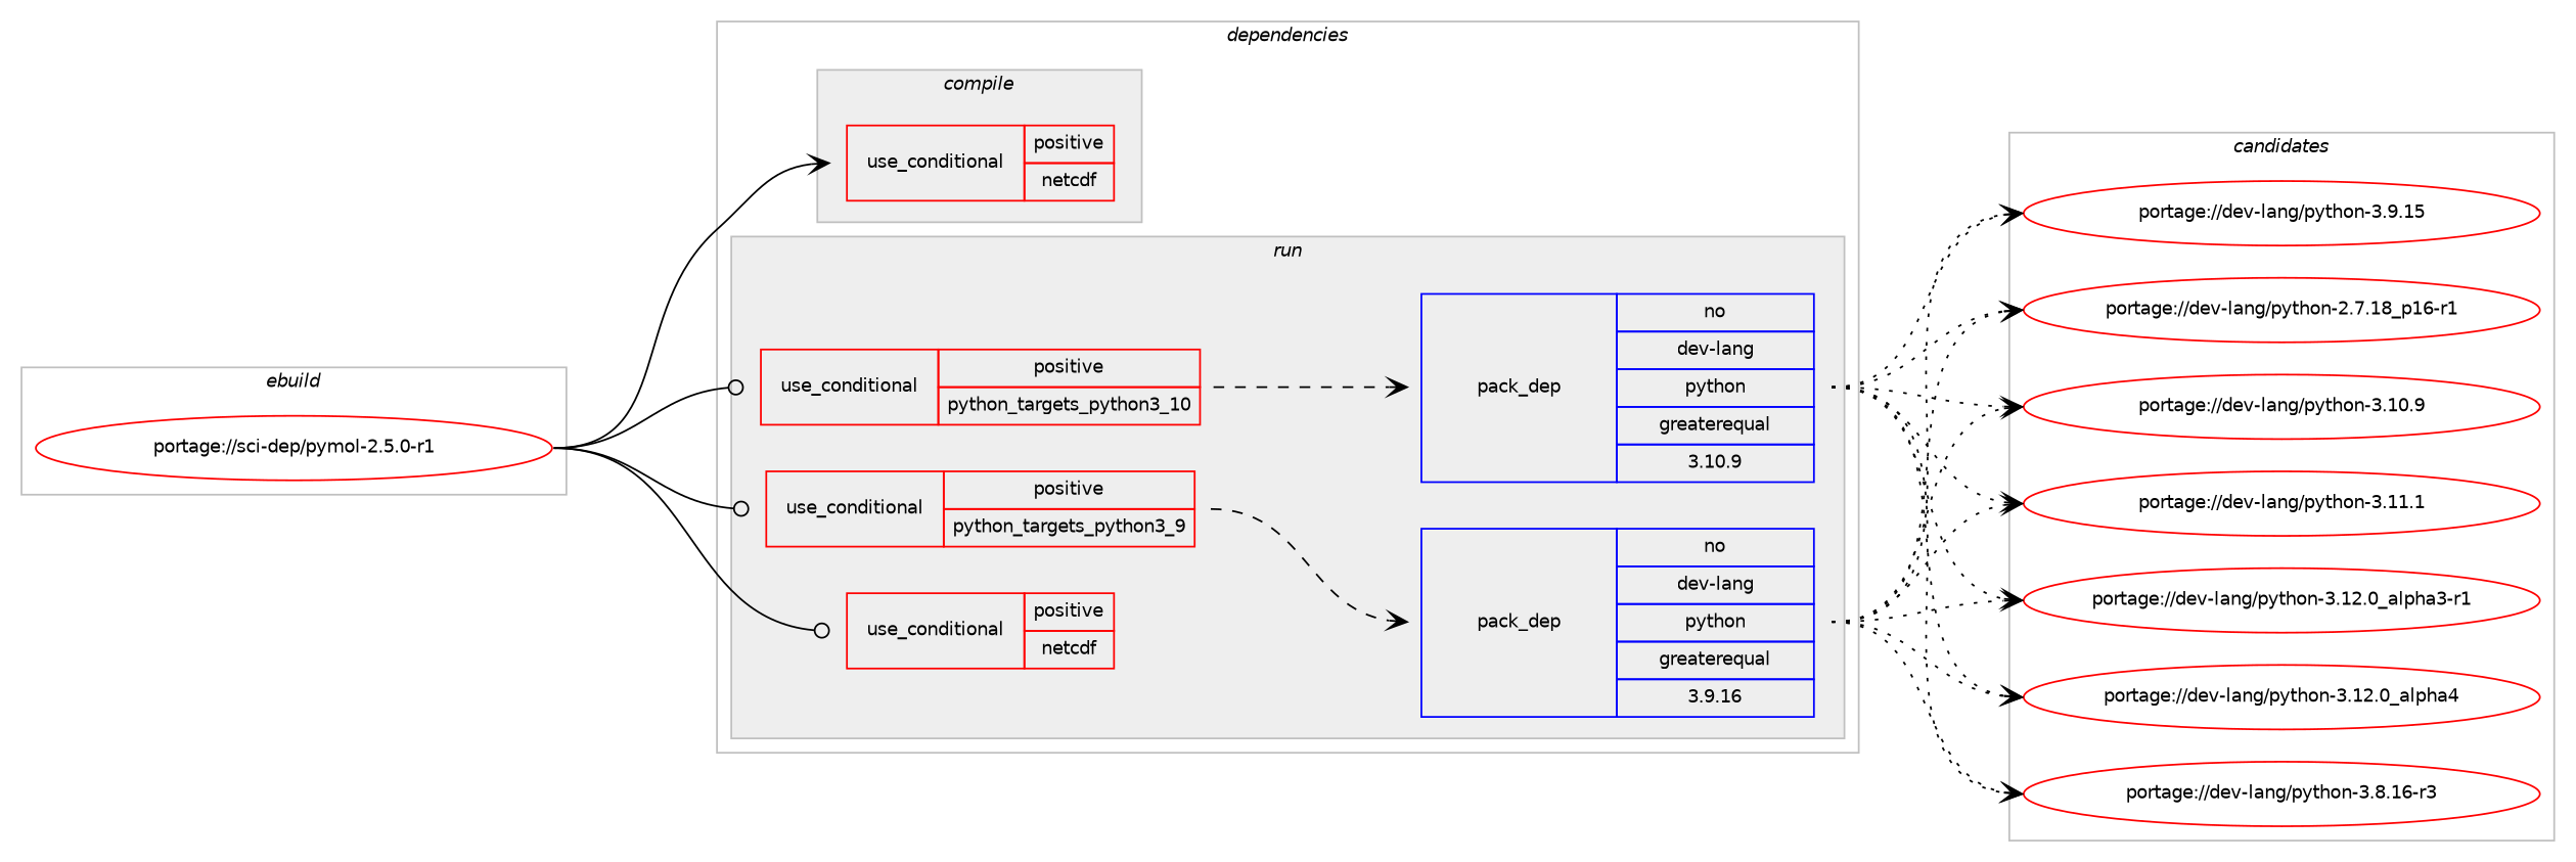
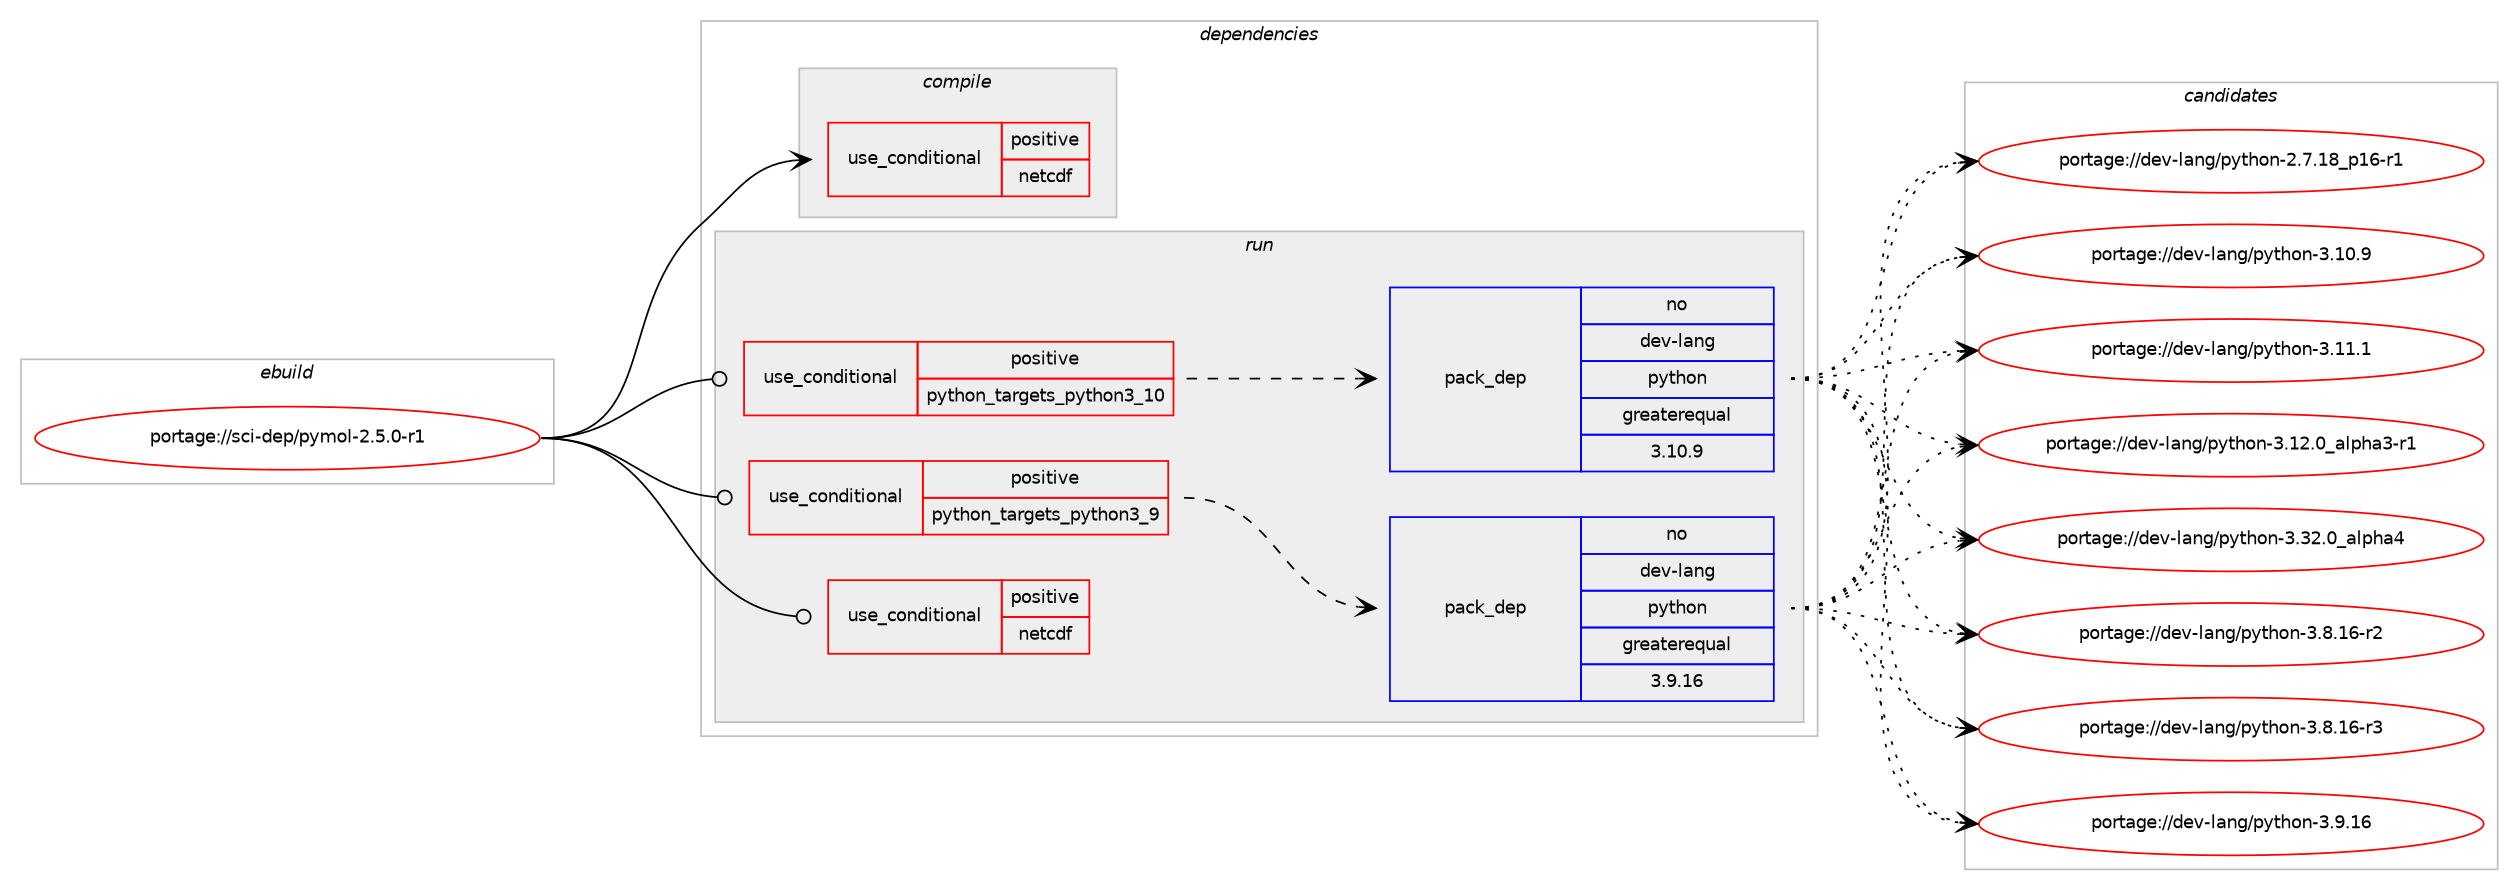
  digraph {
    compound=true
    concentrate=true
    fontname=Helvetica
    fontsize=10
    newrank=true
    rankdir=LR
    ranksep=1.5
    node [color=red fontname=Helvetica fontsize=10]
    edge [arrowhead=vee headport=w style=dotted tailport=e weight=100]
    n1 [label="portage://sci-dep/pymol-2.5.0-r1" width=4]
    n2 [label=<<TABLE BORDER="0" CELLBORDER="1" CELLSPACING="0" CELLPADDING="4"><TR><TD ROWSPAN="3" CELLPADDING="10">use_conditional</TD></TR><TR><TD>positive</TD></TR><TR><TD>netcdf</TD></TR></TABLE>> shape=none]
    n3 [label=<<TABLE BORDER="0" CELLBORDER="1" CELLSPACING="0" CELLPADDING="4"><TR><TD ROWSPAN="3" CELLPADDING="10">use_conditional</TD></TR><TR><TD>positive</TD></TR><TR><TD>netcdf</TD></TR></TABLE>> shape=none]
    n4 [color=blue label=<<TABLE BORDER="0" CELLBORDER="1" CELLSPACING="0" CELLPADDING="4" WIDTH="220"><TR><TD ROWSPAN="6" CELLPADDING="30">pack_dep</TD></TR><TR><TD WIDTH="110">no</TD></TR><TR><TD>dev-lang</TD></TR><TR><TD>python</TD></TR><TR><TD>greaterequal</TD></TR><TR><TD>3.10.9</TD></TR></TABLE>> shape=none]
    n5 [label=<<TABLE BORDER="0" CELLBORDER="1" CELLSPACING="0" CELLPADDING="4"><TR><TD ROWSPAN="3" CELLPADDING="10">use_conditional</TD></TR><TR><TD>positive</TD></TR><TR><TD>python_targets_python3_10</TD></TR></TABLE>> shape=none]
    n6 [color=blue label=<<TABLE BORDER="0" CELLBORDER="1" CELLSPACING="0" CELLPADDING="4" WIDTH="220"><TR><TD ROWSPAN="6" CELLPADDING="30">pack_dep</TD></TR><TR><TD WIDTH="110">no</TD></TR><TR><TD>dev-lang</TD></TR><TR><TD>python</TD></TR><TR><TD>greaterequal</TD></TR><TR><TD>3.9.16</TD></TR></TABLE>> shape=none]
    n7 [label=<<TABLE BORDER="0" CELLBORDER="1" CELLSPACING="0" CELLPADDING="4"><TR><TD ROWSPAN="3" CELLPADDING="10">use_conditional</TD></TR><TR><TD>positive</TD></TR><TR><TD>python_targets_python3_9</TD></TR></TABLE>> shape=none]
    n8 [label="portage://dev-lang/python-2.7.18_p16-r1" width=4]
    n9 [label="portage://dev-lang/python-3.10.9" width=4]
    n10 [label="portage://dev-lang/python-3.11.1" width=4]
    n11 [label="portage://dev-lang/python-3.12.0_alpha3-r1" width=4]
-   n12 [label="portage://dev-lang/python-3.12.0_alpha4" width=4]
+   n12 [label="portage://dev-lang/python-3.32.0_alpha4" width=4]
+   n13 [label="portage://dev-lang/python-3.8.16-r2" width=4]
    n14 [label="portage://dev-lang/python-3.8.16-r3" width=4]
-   n15 [label="portage://dev-lang/python-3.9.15" width=4]
+   n15 [label="portage://dev-lang/python-3.9.16" width=4]
    subgraph cluster_1 {
      color=gray
      label=<<i>ebuild</i>>
      rank=same
      n1
    }
    subgraph cluster_2 {
      color=gray
      label=<<i>dependencies</i>>
      subgraph cluster_3 {
        color=gray
        fillcolor="#eeeeee"
        label=<<i>compile</i>>
        style=filled
        subgraph sub_4 {
          color=gray
          fillcolor="#eeeeee"
          label=<<i>compile</i>>
          style=filled
          n2
        }
      }
      subgraph cluster_5 {
        color=gray
        fillcolor="#eeeeee"
        label=<<i>compile and run</i>>
        style=filled
      }
      subgraph cluster_6 {
        color=gray
        fillcolor="#eeeeee"
        label=<<i>run</i>>
        style=filled
        subgraph sub_7 {
          color=gray
          fillcolor="#eeeeee"
          label=<<i>run</i>>
          style=filled
          n3
        }
        subgraph sub_8 {
          color=gray
          fillcolor="#eeeeee"
          label=<<i>run</i>>
          style=filled
          n5
          subgraph sub_9 {
            color=gray
            fillcolor="#eeeeee"
            label=<<i>run</i>>
            style=filled
            n4
          }
        }
        subgraph sub_10 {
          color=gray
          fillcolor="#eeeeee"
          label=<<i>run</i>>
          style=filled
          n7
          subgraph sub_11 {
            color=gray
            fillcolor="#eeeeee"
            label=<<i>run</i>>
            style=filled
            n6
          }
        }
      }
    }
    subgraph cluster_12 {
      color=gray
      label=<<i>candidates</i>>
      rank=same
      subgraph sub_13 {
        color=black
        label=<<i>candidates</i>>
        nodesep=1
        rank=same
        n8
        n9
        n10
        n11
        n12
+       n13
        n14
        n15
      }
      subgraph sub_14 {
        color=black
        label=<<i>candidates</i>>
        nodesep=1
        rank=same
        n8
        n9
        n10
        n11
        n12
+       n13
        n14
        n15
      }
    }
    n1 -> n2 [style=solid weight=20]
    n1 -> n3 [arrowhead=odot style=solid weight=20]
    n1 -> n5 [arrowhead=odot style=solid weight=20]
    n1 -> n7 [arrowhead=odot style=solid weight=20]
    n4 -> n8
    n4 -> n9
    n4 -> n10
    n4 -> n11
    n4 -> n12
+   n4 -> n13
    n4 -> n14
    n4 -> n15
    n5 -> n4 [style=dashed weight=20]
    n6 -> n8
    n6 -> n9
    n6 -> n10
    n6 -> n11
    n6 -> n12
+   n6 -> n13
    n6 -> n14
    n6 -> n15
    n7 -> n6 [style=dashed weight=20]
  }
